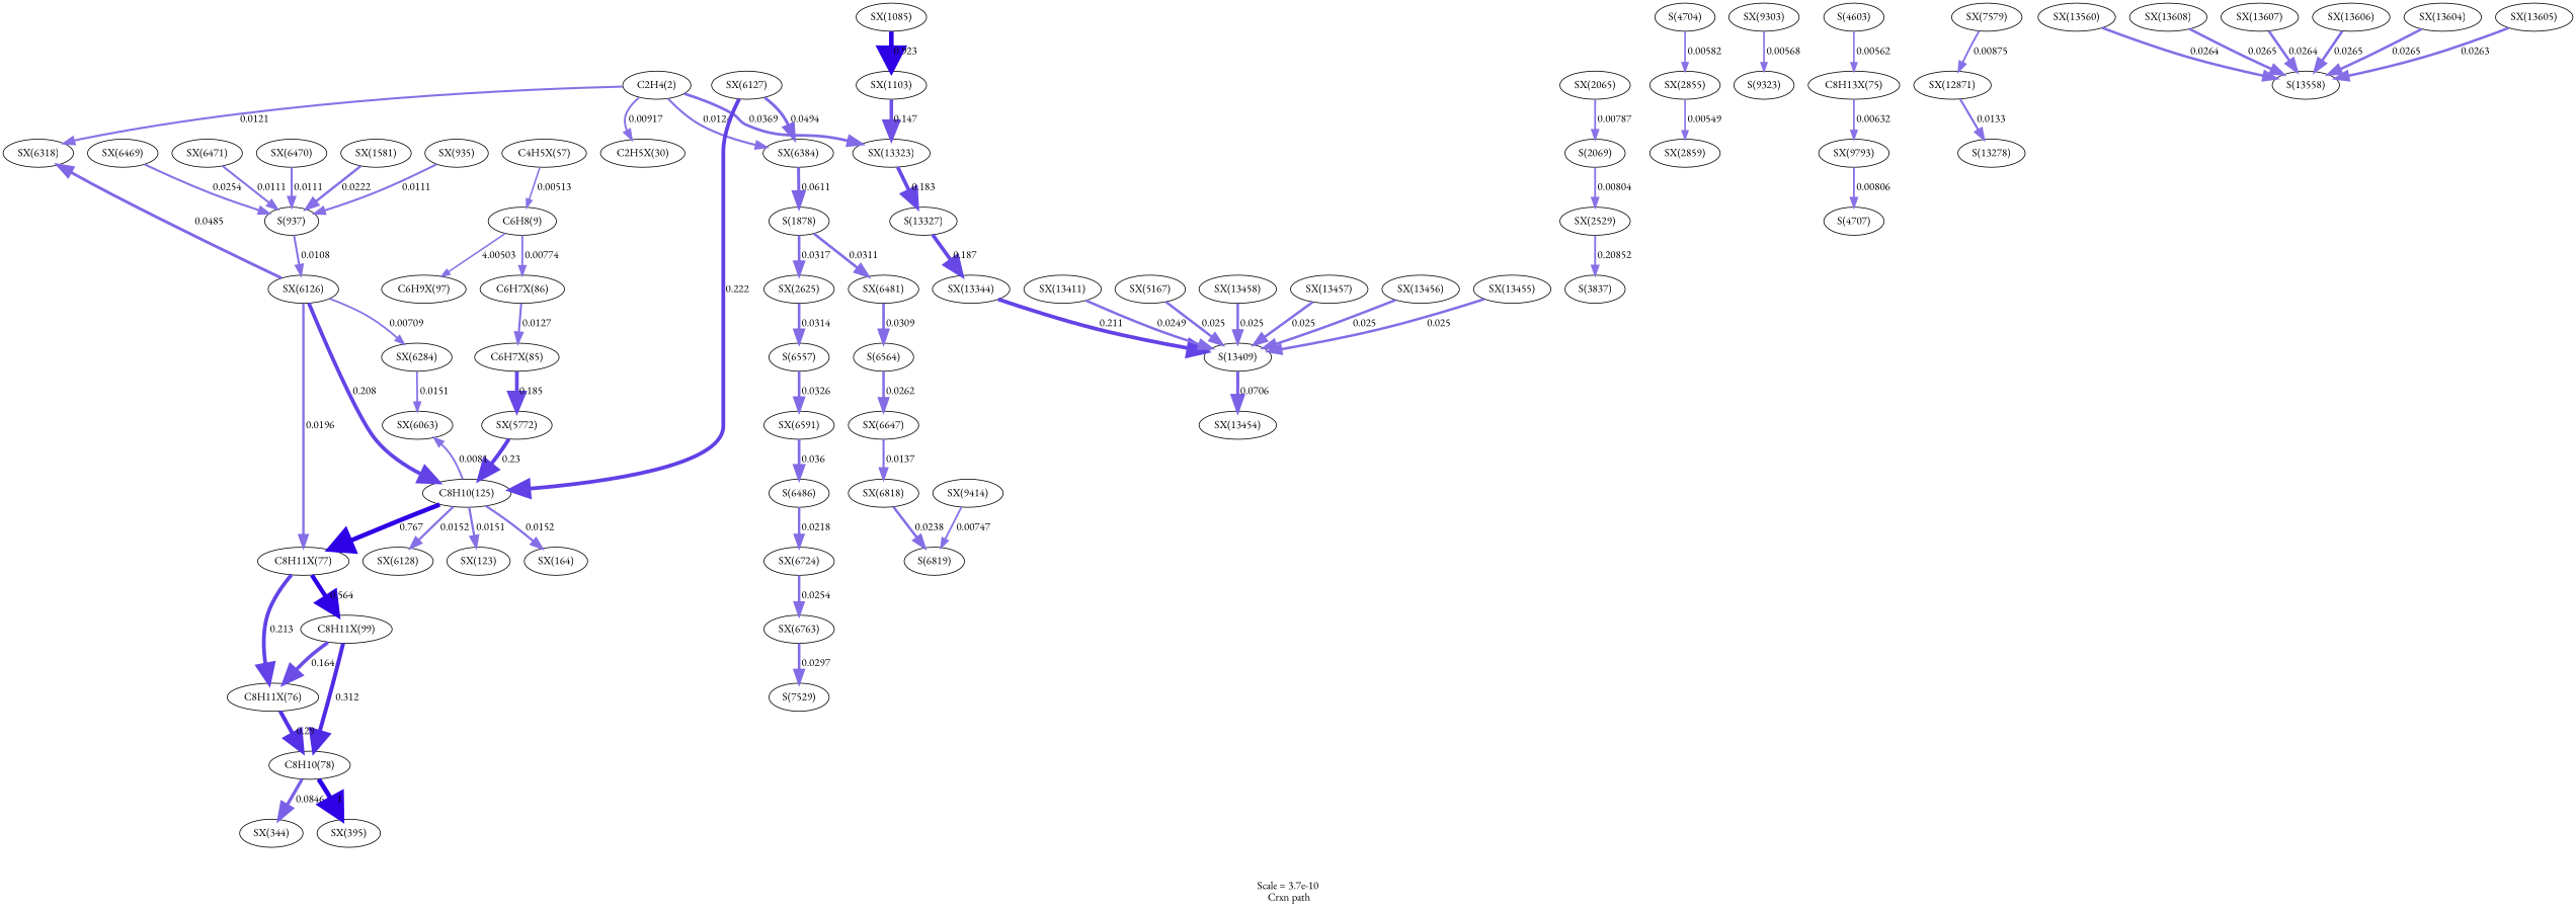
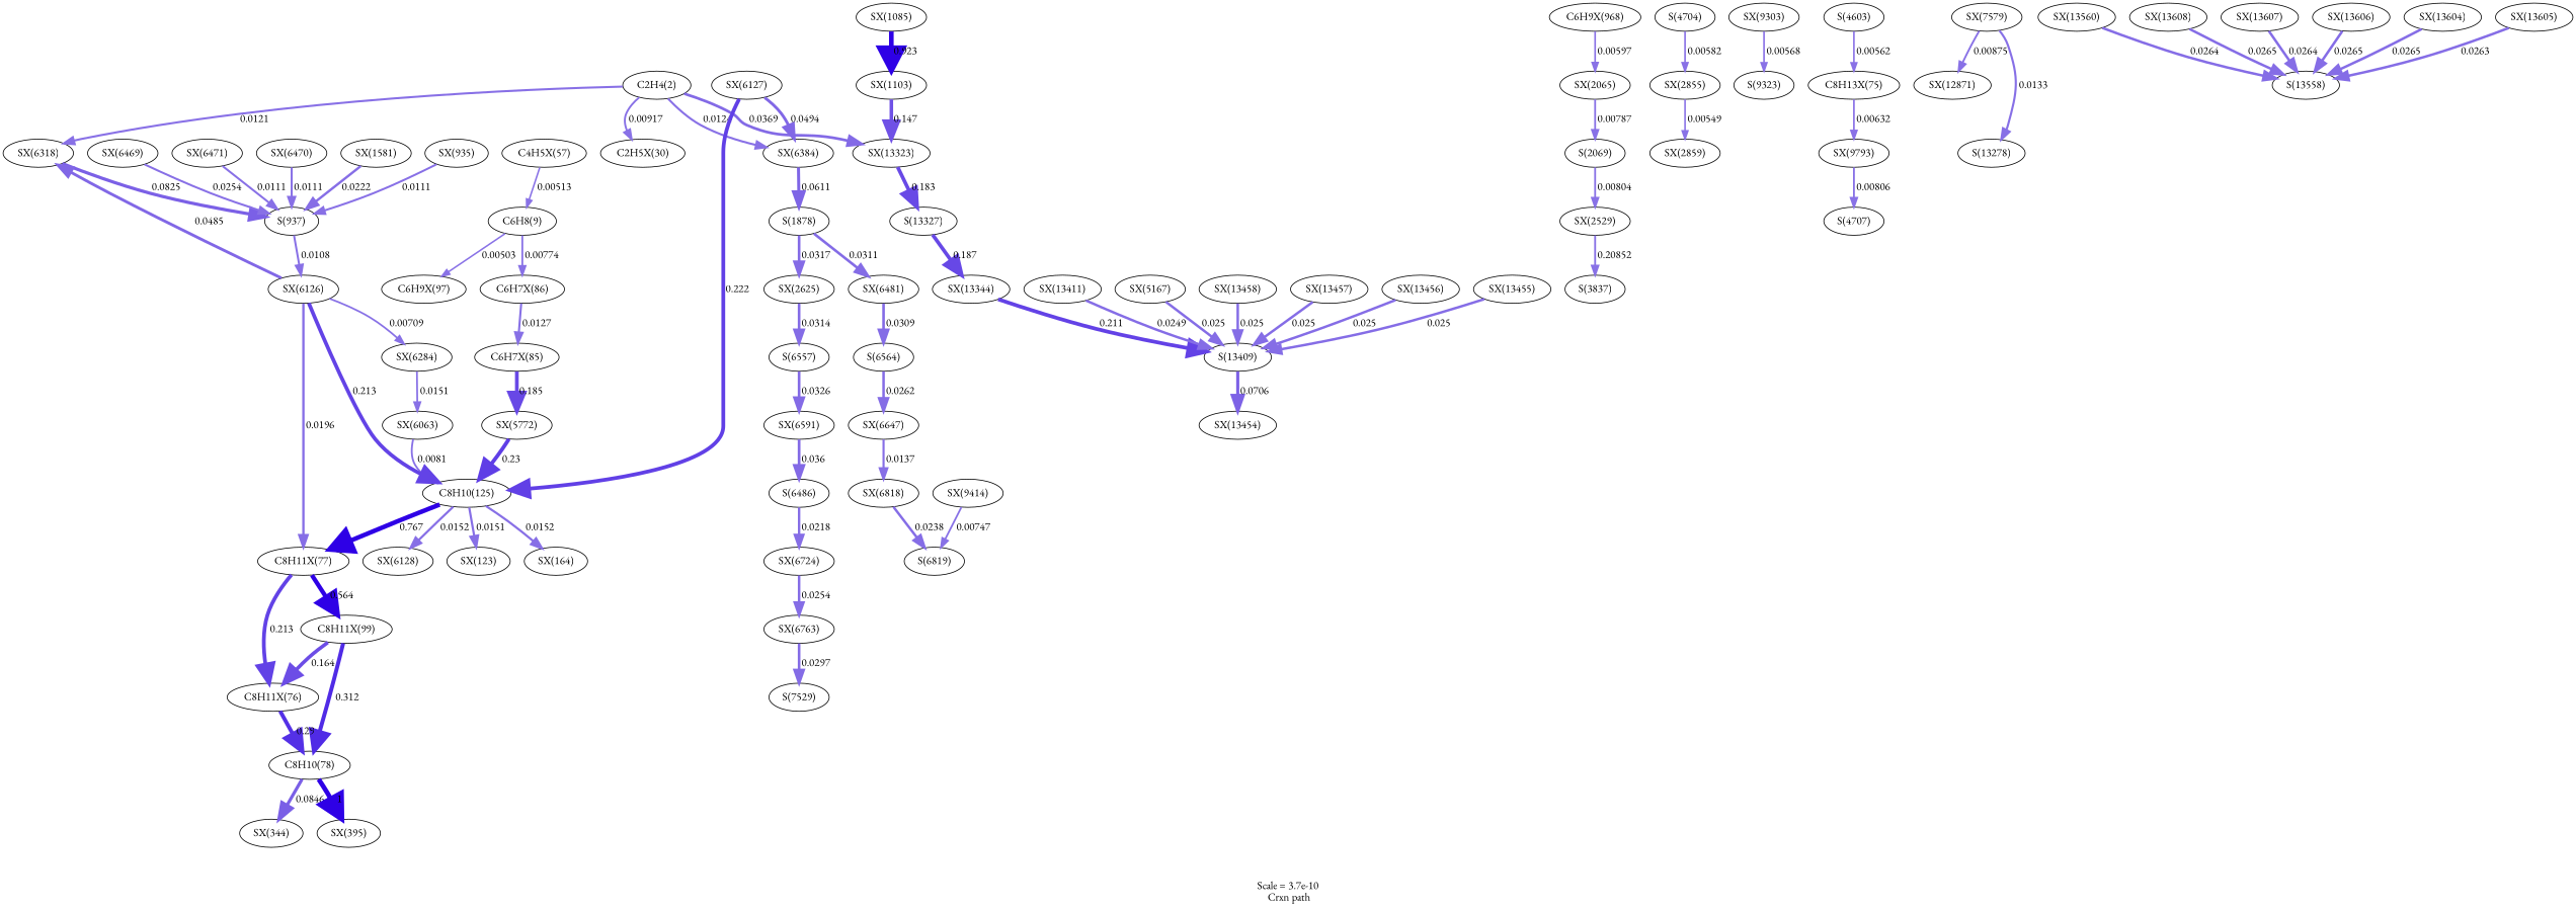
  digraph {
    fontname="EB Garamond"
    label="Scale = 3.7e-10\l Crxn path"
    node [fontname="EB Garamond"]
    edge [arrowsize=1.63 color="0.7, 0.526, 0.9" fontname="EB Garamond" style="setlinewidth(3.26)"]
    n1 [label="C2H4(2)"]
    n2 [label="C2H5X(30)"]
    n3 [label="SX(6318)"]
    n4 [label="SX(6384)"]
    n5 [label="SX(13323)"]
    n6 [label="SX(5772)"]
    n7 [label="C8H10(125)"]
    n8 [label="S(937)"]
    n9 [label="S(1878)"]
    n10 [label="S(13327)"]
    n11 [label="C8H11X(77)"]
    n12 [label="SX(123)"]
    n13 [label="SX(164)"]
    n14 [label="SX(6063)"]
    n15 [label="SX(6128)"]
    n16 [label="SX(6126)"]
    n17 [label="SX(2625)"]
    n18 [label="SX(6481)"]
    n19 [label="SX(13344)"]
    n20 [label="C4H5X(57)"]
    n21 [label="C6H8(9)"]
    n22 [label="C6H7X(86)"]
    n23 [label="C6H9X(97)"]
    n24 [label="C6H7X(85)"]
    n25 [label="C8H11X(99)"]
    n26 [label="C8H10(78)"]
    n27 [label="C8H11X(76)"]
    n28 [label="SX(344)"]
    n29 [label="SX(395)"]
    n30 [label="SX(1085)"]
    n31 [label="SX(1103)"]
+   n32 [label="C6H9X(968)"]
    n33 [label="SX(2065)"]
    n34 [label="S(2069)"]
    n35 [label="SX(2529)"]
    n36 [label="S(3837)"]
    n37 [label="SX(6284)"]
    n38 [label="SX(6127)"]
    n39 [label="SX(1581)"]
    n40 [label="SX(935)"]
    n41 [label="SX(6469)"]
    n42 [label="SX(6471)"]
    n43 [label="SX(6470)"]
    n44 [label="S(6557)"]
    n45 [label="S(6564)"]
    n46 [label="SX(6591)"]
    n47 [label="SX(6647)"]
    n48 [label="S(6486)"]
    n49 [label="SX(6724)"]
    n50 [label="SX(6818)"]
    n51 [label="S(6819)"]
    n52 [label="SX(6763)"]
    n53 [label="S(7529)"]
    n54 [label="S(4704)"]
    n55 [label="SX(2855)"]
    n56 [label="SX(2859)"]
    n57 [label="SX(9303)"]
    n58 [label="S(9323)"]
    n59 [label="SX(9414)"]
    n60 [label="SX(9793)"]
    n61 [label="S(4707)"]
    n62 [label="C8H13X(75)"]
    n63 [label="SX(7579)"]
    n64 [label="SX(12871)"]
    n65 [label="S(13278)"]
    n66 [label="S(13409)"]
    n67 [label="SX(13454)"]
    n68 [label="SX(13411)"]
    n69 [label="SX(5167)"]
    n70 [label="SX(13458)"]
    n71 [label="SX(13457)"]
    n72 [label="SX(13456)"]
    n73 [label="SX(13455)"]
    n74 [label="S(13558)"]
    n75 [label="SX(13560)"]
    n76 [label="SX(13608)"]
    n77 [label="SX(13607)"]
    n78 [label="SX(13606)"]
    n79 [label="SX(13604)"]
    n80 [label="SX(13605)"]
    n81 [label="S(4603)"]
    n1 -> n2 [arrowsize=1.23 color="0.7, 0.509, 0.9" label=" 0.00917" style="setlinewidth(2.46)"]
    n1 -> n3 [arrowsize=1.33 color="0.7, 0.512, 0.9" label=" 0.0121" style="setlinewidth(2.67)"]
    n1 -> n4 [arrowsize=1.34 color="0.7, 0.512, 0.9" label=" 0.0124" style="setlinewidth(2.68)"]
    n1 -> n5 [arrowsize=1.75 color="0.7, 0.537, 0.9" label=" 0.0369" style="setlinewidth(3.51)"]
+   n3 -> n8 [arrowsize=2.06 color="0.7, 0.582, 0.9" label=" 0.0825" style="setlinewidth(4.12)"]
    n4 -> n9 [arrowsize=1.95 color="0.7, 0.561, 0.9" label=" 0.0611" style="setlinewidth(3.89)"]
    n5 -> n10 [arrowsize=2.36 color="0.7, 0.683, 0.9" label=" 0.183" style="setlinewidth(4.72)"]
    n6 -> n7 [arrowsize=2.45 color="0.7, 0.73, 0.9" label=" 0.23" style="setlinewidth(4.89)"]
    n7 -> n11 [arrowsize=2.9 color="0.7, 1.27, 0.9" label=" 0.767" style="setlinewidth(5.8)"]
    n7 -> n12 [arrowsize=1.42 color="0.7, 0.515, 0.9" label=" 0.0151" style="setlinewidth(2.84)"]
    n7 -> n13 [arrowsize=1.42 color="0.7, 0.515, 0.9" label=" 0.0152" style="setlinewidth(2.84)"]
-   n7 -> n14 [arrowsize=1.18 color="0.7, 0.508, 0.9" label=" 0.0081" style="setlinewidth(2.36)"]
+   n14 -> n7 [arrowsize=1.18 color="0.7, 0.508, 0.9" label=" 0.0081" style="setlinewidth(2.36)"]
    n7 -> n15 [arrowsize=1.42 color="0.7, 0.515, 0.9" label=" 0.0152" style="setlinewidth(2.84)"]
    n8 -> n16 [arrowsize=1.29 color="0.7, 0.511, 0.9" label=" 0.0108" style="setlinewidth(2.58)"]
    n9 -> n17 [arrowsize=1.7 color="0.7, 0.532, 0.9" label=" 0.0317" style="setlinewidth(3.39)"]
    n9 -> n18 [arrowsize=1.69 color="0.7, 0.531, 0.9" label=" 0.0311" style="setlinewidth(3.38)"]
    n10 -> n19 [arrowsize=2.37 color="0.7, 0.687, 0.9" label=" 0.187" style="setlinewidth(4.73)"]
    n11 -> n25 [arrowsize=2.78 color="0.7, 1.06, 0.9" label=" 0.564" style="setlinewidth(5.57)"]
    n11 -> n27 [arrowsize=2.42 color="0.7, 0.713, 0.9" label=" 0.213" style="setlinewidth(4.83)"]
    n16 -> n3 [arrowsize=1.86 color="0.7, 0.549, 0.9" label=" 0.0485" style="setlinewidth(3.72)"]
-   n16 -> n7 [arrowsize=2.41 color="0.7, 0.708, 0.9" label=" 0.208" style="setlinewidth(4.81)"]
+   n16 -> n7 [arrowsize=2.41 color="0.7, 0.708, 0.9" label=" 0.213" style="setlinewidth(4.81)"]
    n16 -> n11 [arrowsize=1.52 color="0.7, 0.52, 0.9" label=" 0.0196" style="setlinewidth(3.03)"]
    n16 -> n37 [arrowsize=1.13 color="0.7, 0.507, 0.9" label=" 0.00709" style="setlinewidth(2.26)"]
    n17 -> n44 [arrowsize=1.69 color="0.7, 0.531, 0.9" label=" 0.0314" style="setlinewidth(3.39)"]
    n18 -> n45 [arrowsize=1.69 color="0.7, 0.531, 0.9" label=" 0.0309" style="setlinewidth(3.38)"]
    n19 -> n66 [arrowsize=2.41 color="0.7, 0.711, 0.9" label=" 0.211" style="setlinewidth(4.83)"]
    n20 -> n21 [arrowsize=1.01 color="0.7, 0.505, 0.9" label=" 0.00513" style="setlinewidth(2.02)"]
    n21 -> n22 [arrowsize=1.16 color="0.7, 0.508, 0.9" label=" 0.00774" style="setlinewidth(2.33)"]
-   n21 -> n23 [arrowsize=1 color="0.7, 0.505, 0.9" label=" 4.00503" style="setlinewidth(2)"]
+   n21 -> n23 [arrowsize=1 color="0.7, 0.505, 0.9" label=" 0.00503" style="setlinewidth(2)"]
    n22 -> n24 [arrowsize=1.35 color="0.7, 0.513, 0.9" label=" 0.0127" style="setlinewidth(2.7)"]
    n24 -> n6 [arrowsize=2.36 color="0.7, 0.685, 0.9" label=" 0.185" style="setlinewidth(4.73)"]
    n25 -> n26 [arrowsize=2.56 color="0.7, 0.812, 0.9" label=" 0.312" style="setlinewidth(5.12)"]
    n25 -> n27 [arrowsize=2.32 color="0.7, 0.664, 0.9" label=" 0.164" style="setlinewidth(4.64)"]
    n26 -> n28 [arrowsize=2.07 color="0.7, 0.586, 0.9" label=" 0.0846" style="setlinewidth(4.14)"]
    n26 -> n29 [arrowsize=3 color="0.7, 1.5, 0.9" label=" 1" style="setlinewidth(6)"]
    n27 -> n26 [arrowsize=2.53 color="0.7, 0.79, 0.9" label=" 0.29" style="setlinewidth(5.07)"]
    n30 -> n31 [arrowsize=2.97 color="0.7, 1.42, 0.9" label=" 0.923" style="setlinewidth(5.94)"]
    n31 -> n5 [arrowsize=2.28 color="0.7, 0.647, 0.9" label=" 0.147" style="setlinewidth(4.55)"]
+   n32 -> n33 [arrowsize=1.07 color="0.7, 0.506, 0.9" label=" 0.00597" style="setlinewidth(2.13)"]
    n33 -> n34 [arrowsize=1.17 color="0.7, 0.508, 0.9" label=" 0.00787" style="setlinewidth(2.34)"]
    n34 -> n35 [arrowsize=1.18 color="0.7, 0.508, 0.9" label=" 0.00804" style="setlinewidth(2.36)"]
    n35 -> n36 [arrowsize=1.2 color="0.7, 0.509, 0.9" label=" 0.20852" style="setlinewidth(2.4)"]
    n37 -> n14 [arrowsize=1.13 color="0.7, 0.507, 0.9" label=" 0.0151" style="setlinewidth(2.26)"]
    n38 -> n4 [arrowsize=1.86 color="0.7, 0.549, 0.9" label=" 0.0494" style="setlinewidth(3.73)"]
    n38 -> n7 [arrowsize=2.43 color="0.7, 0.722, 0.9" label=" 0.222" style="setlinewidth(4.86)"]
    n39 -> n8 [arrowsize=1.56 color="0.7, 0.522, 0.9" label=" 0.0222" style="setlinewidth(3.13)"]
    n40 -> n8 [arrowsize=1.3 color="0.7, 0.511, 0.9" label=" 0.0111" style="setlinewidth(2.6)"]
    n41 -> n8 [arrowsize=1.3 color="0.7, 0.511, 0.9" label=" 0.0254" style="setlinewidth(2.6)"]
    n42 -> n8 [arrowsize=1.3 color="0.7, 0.511, 0.9" label=" 0.0111" style="setlinewidth(2.6)"]
    n43 -> n8 [arrowsize=1.3 color="0.7, 0.511, 0.9" label=" 0.0111" style="setlinewidth(2.6)"]
    n44 -> n46 [arrowsize=1.71 color="0.7, 0.533, 0.9" label=" 0.0326" style="setlinewidth(3.42)"]
    n45 -> n47 [label=" 0.0262" style="setlinewidth(3.25)"]
    n46 -> n48 [arrowsize=1.75 color="0.7, 0.536, 0.9" label=" 0.036" style="setlinewidth(3.49)"]
    n47 -> n50 [arrowsize=1.38 color="0.7, 0.514, 0.9" label=" 0.0137" style="setlinewidth(2.76)"]
    n48 -> n49 [arrowsize=1.56 color="0.7, 0.522, 0.9" label=" 0.0218" style="setlinewidth(3.11)"]
    n49 -> n52 [arrowsize=1.61 color="0.7, 0.525, 0.9" label=" 0.0254" style="setlinewidth(3.23)"]
    n50 -> n51 [arrowsize=1.59 color="0.7, 0.524, 0.9" label=" 0.0238" style="setlinewidth(3.18)"]
    n52 -> n53 [arrowsize=1.67 color="0.7, 0.53, 0.9" label=" 0.0297" style="setlinewidth(3.35)"]
    n54 -> n55 [arrowsize=1.06 color="0.7, 0.506, 0.9" label=" 0.00582" style="setlinewidth(2.11)"]
    n55 -> n56 [arrowsize=1.04 color="0.7, 0.505, 0.9" label=" 0.00549" style="setlinewidth(2.07)"]
    n57 -> n58 [arrowsize=1.05 color="0.7, 0.506, 0.9" label=" 0.00568" style="setlinewidth(2.1)"]
    n59 -> n51 [arrowsize=1.15 color="0.7, 0.507, 0.9" label=" 0.00747" style="setlinewidth(2.3)"]
    n60 -> n61 [arrowsize=1.18 color="0.7, 0.508, 0.9" label=" 0.00806" style="setlinewidth(2.36)"]
    n62 -> n60 [arrowsize=1.09 color="0.7, 0.506, 0.9" label=" 0.00632" style="setlinewidth(2.18)"]
    n63 -> n64 [arrowsize=1.21 color="0.7, 0.509, 0.9" label=" 0.00875" style="setlinewidth(2.42)"]
-   n64 -> n65 [arrowsize=1.37 color="0.7, 0.513, 0.9" label=" 0.0133" style="setlinewidth(2.74)"]
+   n63 -> n65 [arrowsize=1.37 color="0.7, 0.513, 0.9" label=" 0.0133" style="setlinewidth(2.74)"]
    n66 -> n67 [arrowsize=2 color="0.7, 0.571, 0.9" label=" 0.0706" style="setlinewidth(4)"]
    n68 -> n66 [arrowsize=1.61 color="0.7, 0.525, 0.9" label=" 0.0249" style="setlinewidth(3.21)"]
    n69 -> n66 [arrowsize=1.61 color="0.7, 0.525, 0.9" label=" 0.025" style="setlinewidth(3.22)"]
    n70 -> n66 [arrowsize=1.61 color="0.7, 0.525, 0.9" label=" 0.025" style="setlinewidth(3.22)"]
    n71 -> n66 [arrowsize=1.61 color="0.7, 0.525, 0.9" label=" 0.025" style="setlinewidth(3.21)"]
    n72 -> n66 [arrowsize=1.61 color="0.7, 0.525, 0.9" label=" 0.025" style="setlinewidth(3.22)"]
    n73 -> n66 [arrowsize=1.61 color="0.7, 0.525, 0.9" label=" 0.025" style="setlinewidth(3.22)"]
    n75 -> n74 [label=" 0.0264"]
    n76 -> n74 [label=" 0.0265"]
    n77 -> n74 [label=" 0.0264"]
    n78 -> n74 [label=" 0.0265"]
    n79 -> n74 [label=" 0.0265"]
    n80 -> n74 [label=" 0.0263" style="setlinewidth(3.25)"]
    n81 -> n62 [arrowsize=1.04 color="0.7, 0.506, 0.9" label=" 0.00562" style="setlinewidth(2.09)"]
  }
